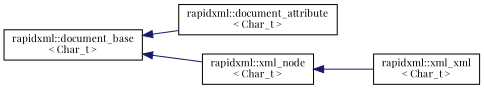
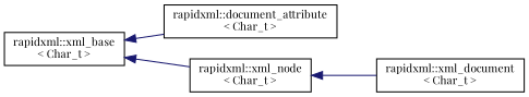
  digraph {
    fontname="Playfair Display"
    rankdir=LR
    node [color=black fillcolor=white fontname="Playfair Display" fontsize=10 shape=record style=filled]
    edge [color=midnightblue dir=back fontname="Playfair Display" fontsize=10 labelfontname=Verdana labelfontsize=10 style=solid]
-   n1 [height=0.2 label="rapidxml::xml_xml\l\< Char_t \>" width=0.4]
-   n2 [height=0.2 label="rapidxml::document_base\l\< Char_t \>" width=0.4]
+   n1 [height=0.2 label="rapidxml::xml_document\l\< Char_t \>" width=0.4]
+   n2 [height=0.2 label="rapidxml::xml_base\l\< Char_t \>" width=0.4]
    n3 [height=0.2 label="rapidxml::document_attribute\l\< Char_t \>" width=0.4]
    n4 [height=0.2 label="rapidxml::xml_node\l\< Char_t \>" width=0.4]
    n2 -> n3
    n2 -> n4
    n4 -> n1
  }
